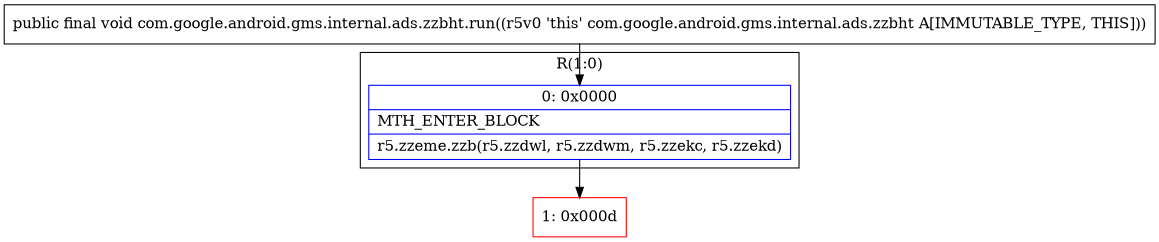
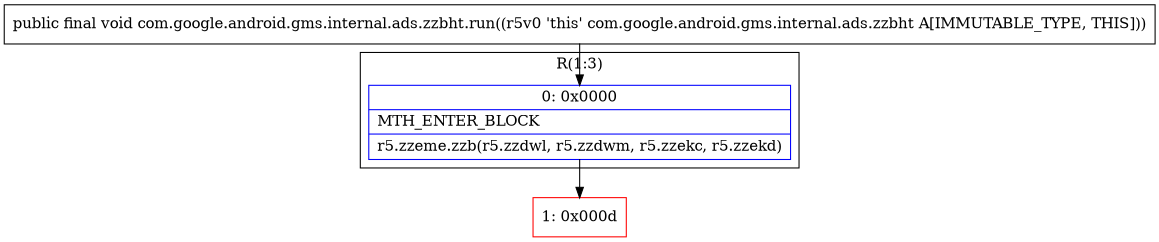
  digraph {
    node [shape=record]
    n1 [color=blue label="{0\:\ 0x0000|MTH_ENTER_BLOCK\l|r5.zzeme.zzb(r5.zzdwl, r5.zzdwm, r5.zzekc, r5.zzekd)\l}"]
    n2 [color=red label="{1\:\ 0x000d}"]
    n3 [label="{public final void com.google.android.gms.internal.ads.zzbht.run((r5v0 'this' com.google.android.gms.internal.ads.zzbht A[IMMUTABLE_TYPE, THIS])) }"]
    subgraph cluster_1 {
-     label="R(1:0)"
+     label="R(1:3)"
      n1
    }
    n1 -> n2
    n3 -> n1
  }
